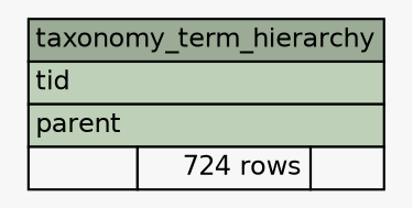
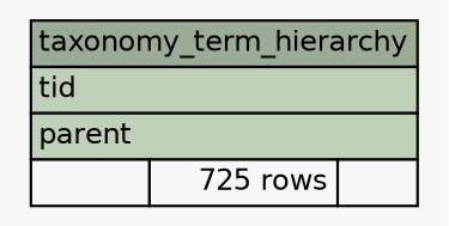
  digraph {
    bgcolor="#f7f7f7"
    fontname=Helvetica
    fontsize=11
    nodesep=0.18
    rankdir=RL
    ranksep=0.46
-   n1 [fontname=Helvetica fontsize=11 label=<     <TABLE BORDER="0" CELLBORDER="1" CELLSPACING="0" BGCOLOR="#ffffff">       <TR><TD COLSPAN="3" BGCOLOR="#9bab96" ALIGN="CENTER">taxonomy_term_hierarchy</TD></TR>       <TR><TD PORT="tid" COLSPAN="3" BGCOLOR="#bed1b8" ALIGN="LEFT">tid</TD></TR>       <TR><TD PORT="parent" COLSPAN="3" BGCOLOR="#bed1b8" ALIGN="LEFT">parent</TD></TR>       <TR><TD ALIGN="LEFT" BGCOLOR="#f7f7f7">  </TD><TD ALIGN="RIGHT" BGCOLOR="#f7f7f7">724 rows</TD><TD ALIGN="RIGHT" BGCOLOR="#f7f7f7">  </TD></TR>     </TABLE>> shape=plaintext]
+   n1 [fontname=Helvetica fontsize=11 label=<     <TABLE BORDER="0" CELLBORDER="1" CELLSPACING="0" BGCOLOR="#ffffff">       <TR><TD COLSPAN="3" BGCOLOR="#9bab96" ALIGN="CENTER">taxonomy_term_hierarchy</TD></TR>       <TR><TD PORT="tid" COLSPAN="3" BGCOLOR="#bed1b8" ALIGN="LEFT">tid</TD></TR>       <TR><TD PORT="parent" COLSPAN="3" BGCOLOR="#bed1b8" ALIGN="LEFT">parent</TD></TR>       <TR><TD ALIGN="LEFT" BGCOLOR="#f7f7f7">  </TD><TD ALIGN="RIGHT" BGCOLOR="#f7f7f7">725 rows</TD><TD ALIGN="RIGHT" BGCOLOR="#f7f7f7">  </TD></TR>     </TABLE>> shape=plaintext]
  }
